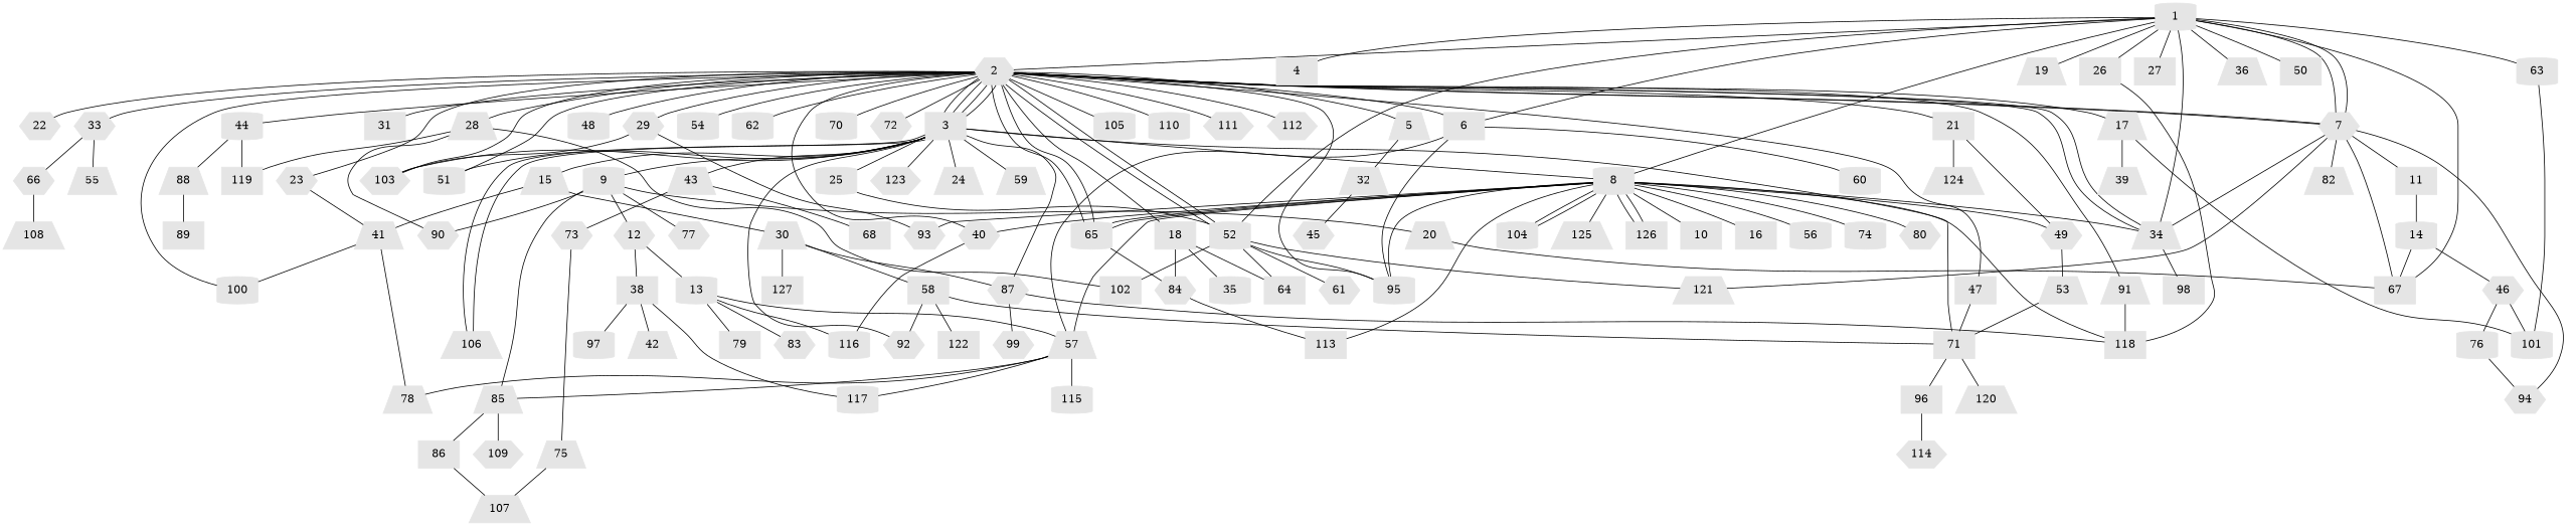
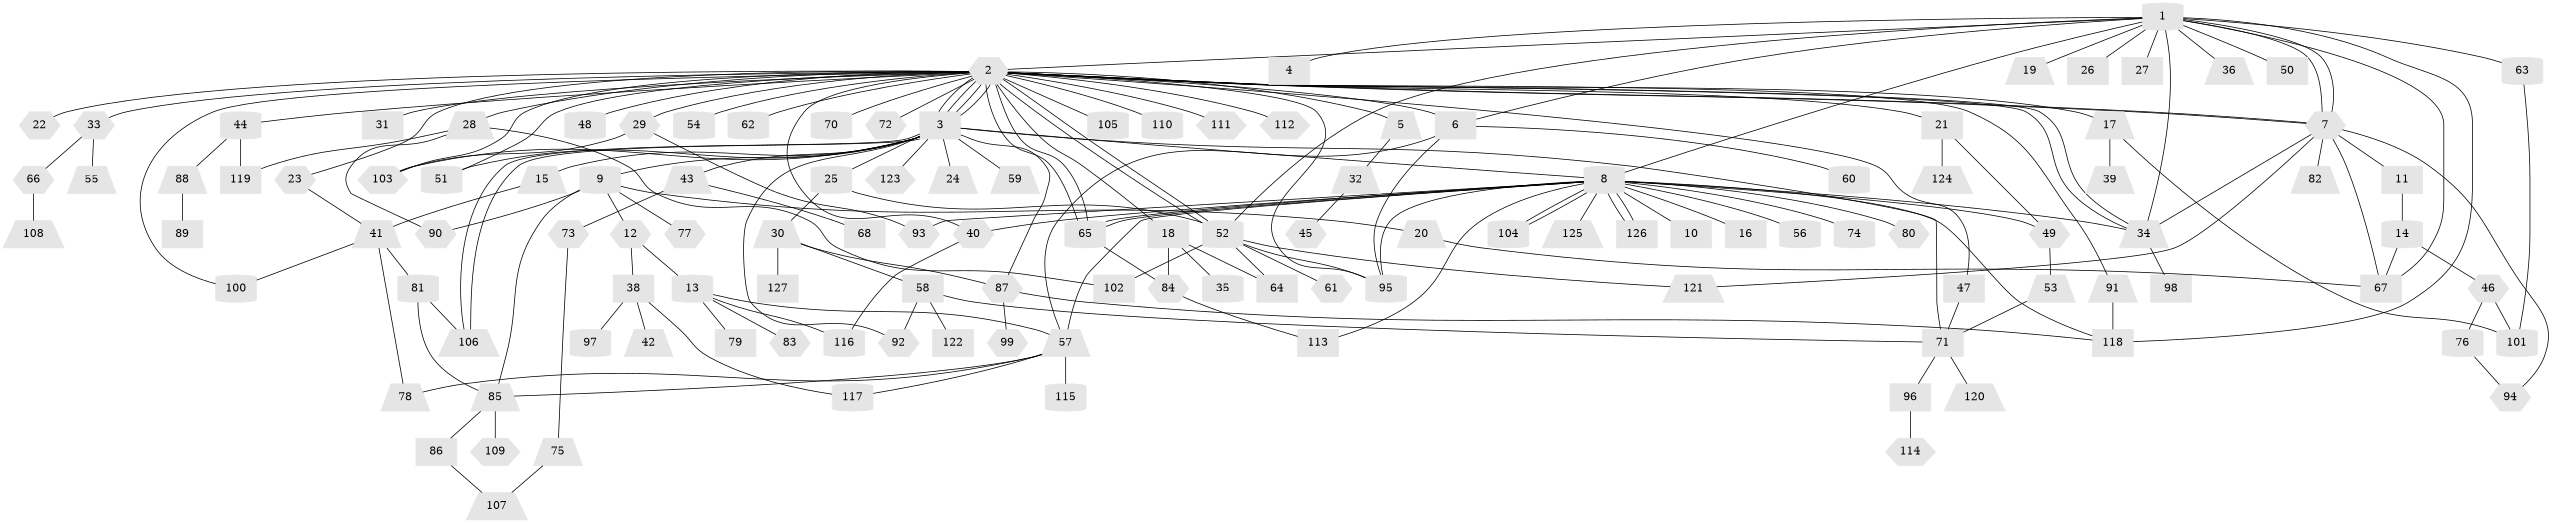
  graph {
    node [color=gray90 shape=trapezium style=filled]
    2 [shape=hexagon]
    1 [shape=cylinder]
    4 [shape=box]
    6 [shape=box]
    7 [shape=hexagon]
    8 [shape=cylinder]
    19
    26 [shape=box]
    27 [shape=box]
    34
    36
    50 [shape=box]
    52 [shape=cylinder]
    63 [shape=cylinder]
    67 [shape=box]
    118 [shape=box]
    3 [shape=box]
    5
    17
    18 [shape=box]
    21 [shape=box]
    22 [shape=hexagon]
    23 [shape=hexagon]
    28
    29 [shape=hexagon]
    31 [shape=box]
    33 [shape=hexagon]
    40 [shape=hexagon]
    44 [shape=cylinder]
    47 [shape=box]
    48 [shape=cylinder]
    51 [shape=cylinder]
    54 [shape=cylinder]
    62 [shape=cylinder]
    65 [shape=cylinder]
    70 [shape=cylinder]
    72 [shape=hexagon]
    91
    95 [shape=cylinder]
    100 [shape=cylinder]
    103 [shape=hexagon]
    105 [shape=cylinder]
    110 [shape=cylinder]
    111 [shape=hexagon]
    112 [shape=hexagon]
    57
    60 [shape=cylinder]
    11 [shape=box]
    82
    94 [shape=hexagon]
    121
    10 [shape=box]
    16 [shape=box]
    49 [shape=hexagon]
    56 [shape=cylinder]
    74 [shape=cylinder]
    80 [shape=hexagon]
    93 [shape=hexagon]
    104 [shape=cylinder]
    113 [shape=box]
    125
    126 [shape=box]
    98 [shape=box]
    64 [shape=box]
    102 [shape=box]
    61 [shape=hexagon]
    101 [shape=cylinder]
    9 [shape=cylinder]
    15
    24
    25 [shape=cylinder]
    43
    59
    71 [shape=box]
    87 [shape=hexagon]
    106
    123 [shape=hexagon]
    92 [shape=hexagon]
    32
    39
    35 [shape=cylinder]
    84 [shape=hexagon]
    124
    41
    90 [shape=hexagon]
    119 [shape=box]
    55
    66 [shape=hexagon]
    116 [shape=cylinder]
    88
    12 [shape=hexagon]
    20
    77 [shape=hexagon]
    85
    30
    68 [shape=box]
    73 [shape=hexagon]
    96 [shape=box]
    120
    83 [shape=hexagon]
    99 [shape=hexagon]
    45 [shape=hexagon]
    117 [shape=cylinder]
    78
    115 [shape=cylinder]
    14 [shape=cylinder]
    53
    13 [shape=cylinder]
    38 [shape=box]
    86 [shape=box]
    109 [shape=hexagon]
    46 [shape=hexagon]
    79 [shape=box]
    42
    97 [shape=cylinder]
    76 [shape=cylinder]
    58 [shape=box]
    127 [shape=box]
+   81 [shape=cylinder]
    122 [shape=box]
    108
    75
    89 [shape=box]
    114 [shape=hexagon]
    107
    2 -- 6
    2 -- 7
    2 -- 7
    2 -- 34
    2 -- 34
    2 -- 52
    2 -- 52
    2 -- 3
    2 -- 3
    2 -- 3
    2 -- 3
    2 -- 5
    2 -- 17
    2 -- 18
    2 -- 21
    2 -- 22
    2 -- 23
    2 -- 28
    2 -- 29
    2 -- 31
    2 -- 33
    2 -- 40
    2 -- 44
    2 -- 47
    2 -- 48
    2 -- 51
    2 -- 54
    2 -- 62
    2 -- 65
    2 -- 65
    2 -- 70
    2 -- 72
    2 -- 91
    2 -- 95
    2 -- 100
    2 -- 103
    2 -- 105
    2 -- 110
    2 -- 111
    2 -- 112
    1 -- 2
    1 -- 4
    1 -- 6
    1 -- 7
    1 -- 7
    1 -- 8
    1 -- 19
    1 -- 26
    1 -- 27
    1 -- 34
    1 -- 36
    1 -- 50
    1 -- 52
    1 -- 63
    1 -- 67
-   26 -- 118
+   1 -- 118
    6 -- 95
    6 -- 57
    6 -- 60
    7 -- 34
    7 -- 67
    7 -- 11
    7 -- 82
    7 -- 94
    7 -- 121
    8 -- 34
    8 -- 118
    8 -- 40
    8 -- 65
    8 -- 65
    8 -- 95
    8 -- 57
    8 -- 10
    8 -- 16
    8 -- 49
    8 -- 56
    8 -- 74
    8 -- 80
    8 -- 93
    8 -- 104
    8 -- 104
    8 -- 113
    8 -- 125
    8 -- 126
    8 -- 126
    34 -- 98
    52 -- 95
    52 -- 121
    52 -- 64
    52 -- 102
    52 -- 61
    63 -- 101
    3 -- 8
    3 -- 51
    3 -- 103
    3 -- 9
    3 -- 15
    3 -- 24
    3 -- 25
    3 -- 43
    3 -- 59
    3 -- 71
    3 -- 87
    3 -- 106
    3 -- 106
    3 -- 123
    3 -- 92
    5 -- 32
    17 -- 101
    17 -- 39
    18 -- 64
    18 -- 35
    18 -- 84
    21 -- 49
    21 -- 124
    23 -- 41
    28 -- 102
    28 -- 90
    28 -- 119
    29 -- 103
    29 -- 93
    33 -- 55
    33 -- 66
    40 -- 116
    44 -- 119
    44 -- 88
    47 -- 71
    65 -- 84
    91 -- 118
    57 -- 85
    57 -- 117
    57 -- 78
    57 -- 115
    11 -- 14
    49 -- 53
    9 -- 90
    9 -- 12
    9 -- 20
    9 -- 77
    9 -- 85
    15 -- 41
-   15 -- 30
+   25 -- 30
    25 -- 52
    43 -- 68
    43 -- 73
    71 -- 96
    71 -- 120
    87 -- 118
    87 -- 99
    32 -- 45
    84 -- 113
    41 -- 100
    41 -- 78
+   41 -- 81
    66 -- 108
    88 -- 89
    12 -- 13
    12 -- 38
    20 -- 67
    85 -- 86
    85 -- 109
    30 -- 87
    30 -- 58
    30 -- 127
    73 -- 75
    96 -- 114
    14 -- 67
    14 -- 46
    53 -- 71
    13 -- 57
    13 -- 116
    13 -- 83
    13 -- 79
    38 -- 117
    38 -- 42
    38 -- 97
    86 -- 107
    46 -- 101
    46 -- 76
    76 -- 94
    58 -- 71
    58 -- 92
    58 -- 122
+   81 -- 106
+   81 -- 85
    75 -- 107
  }
